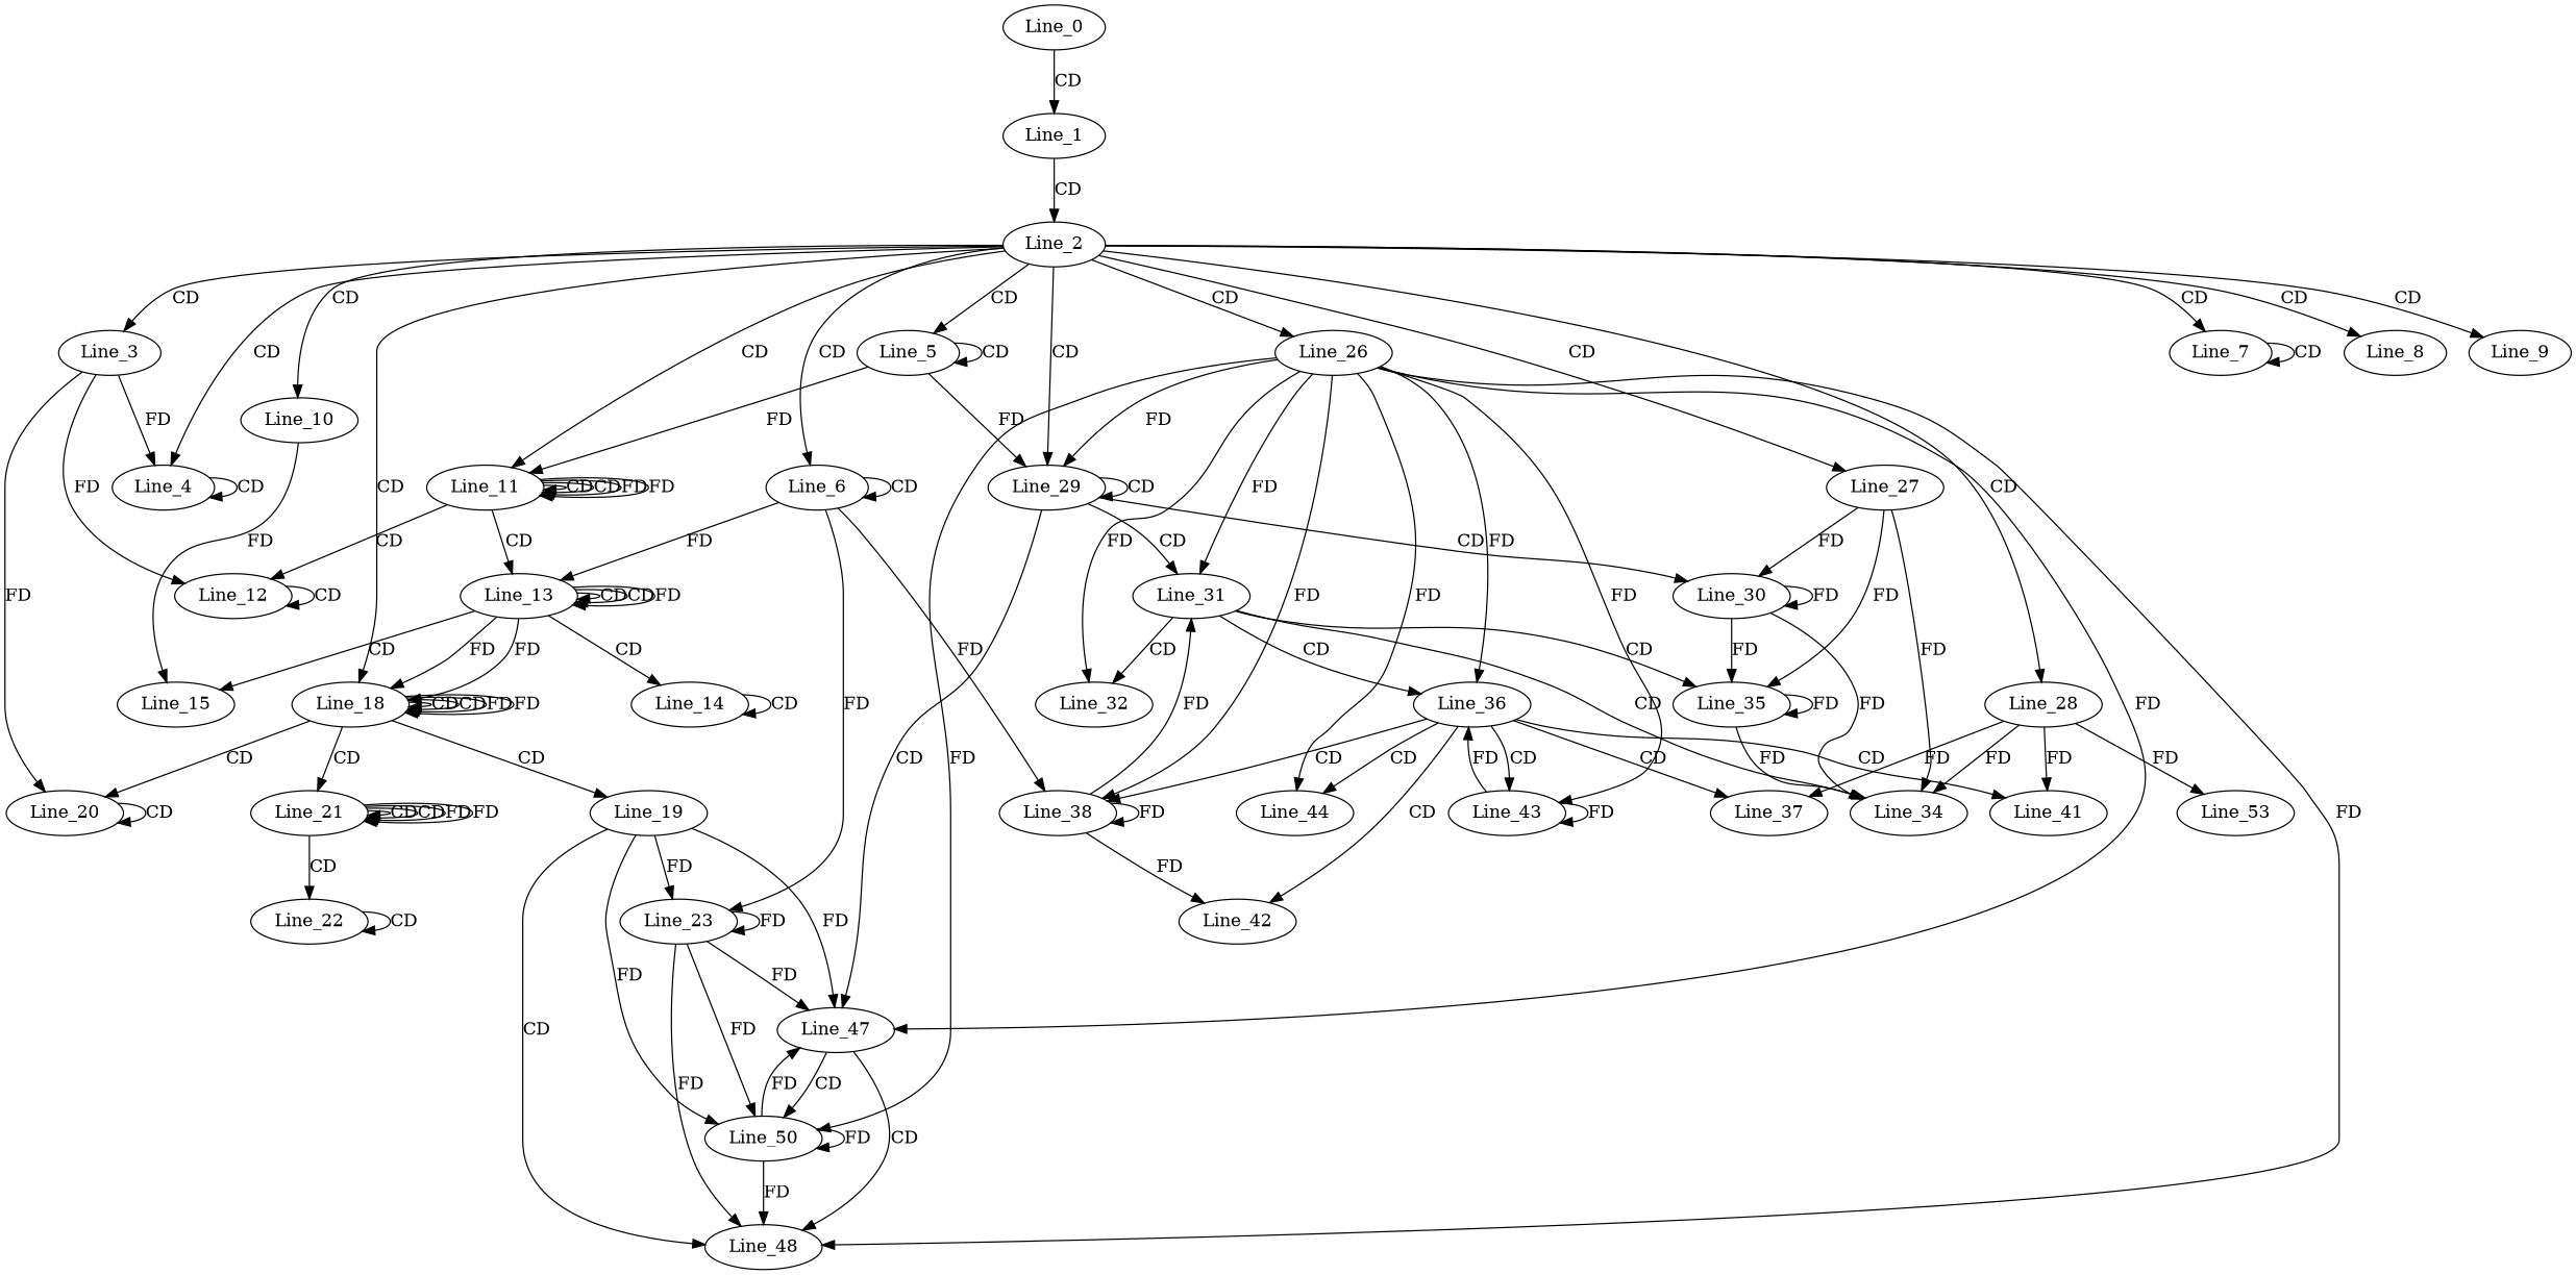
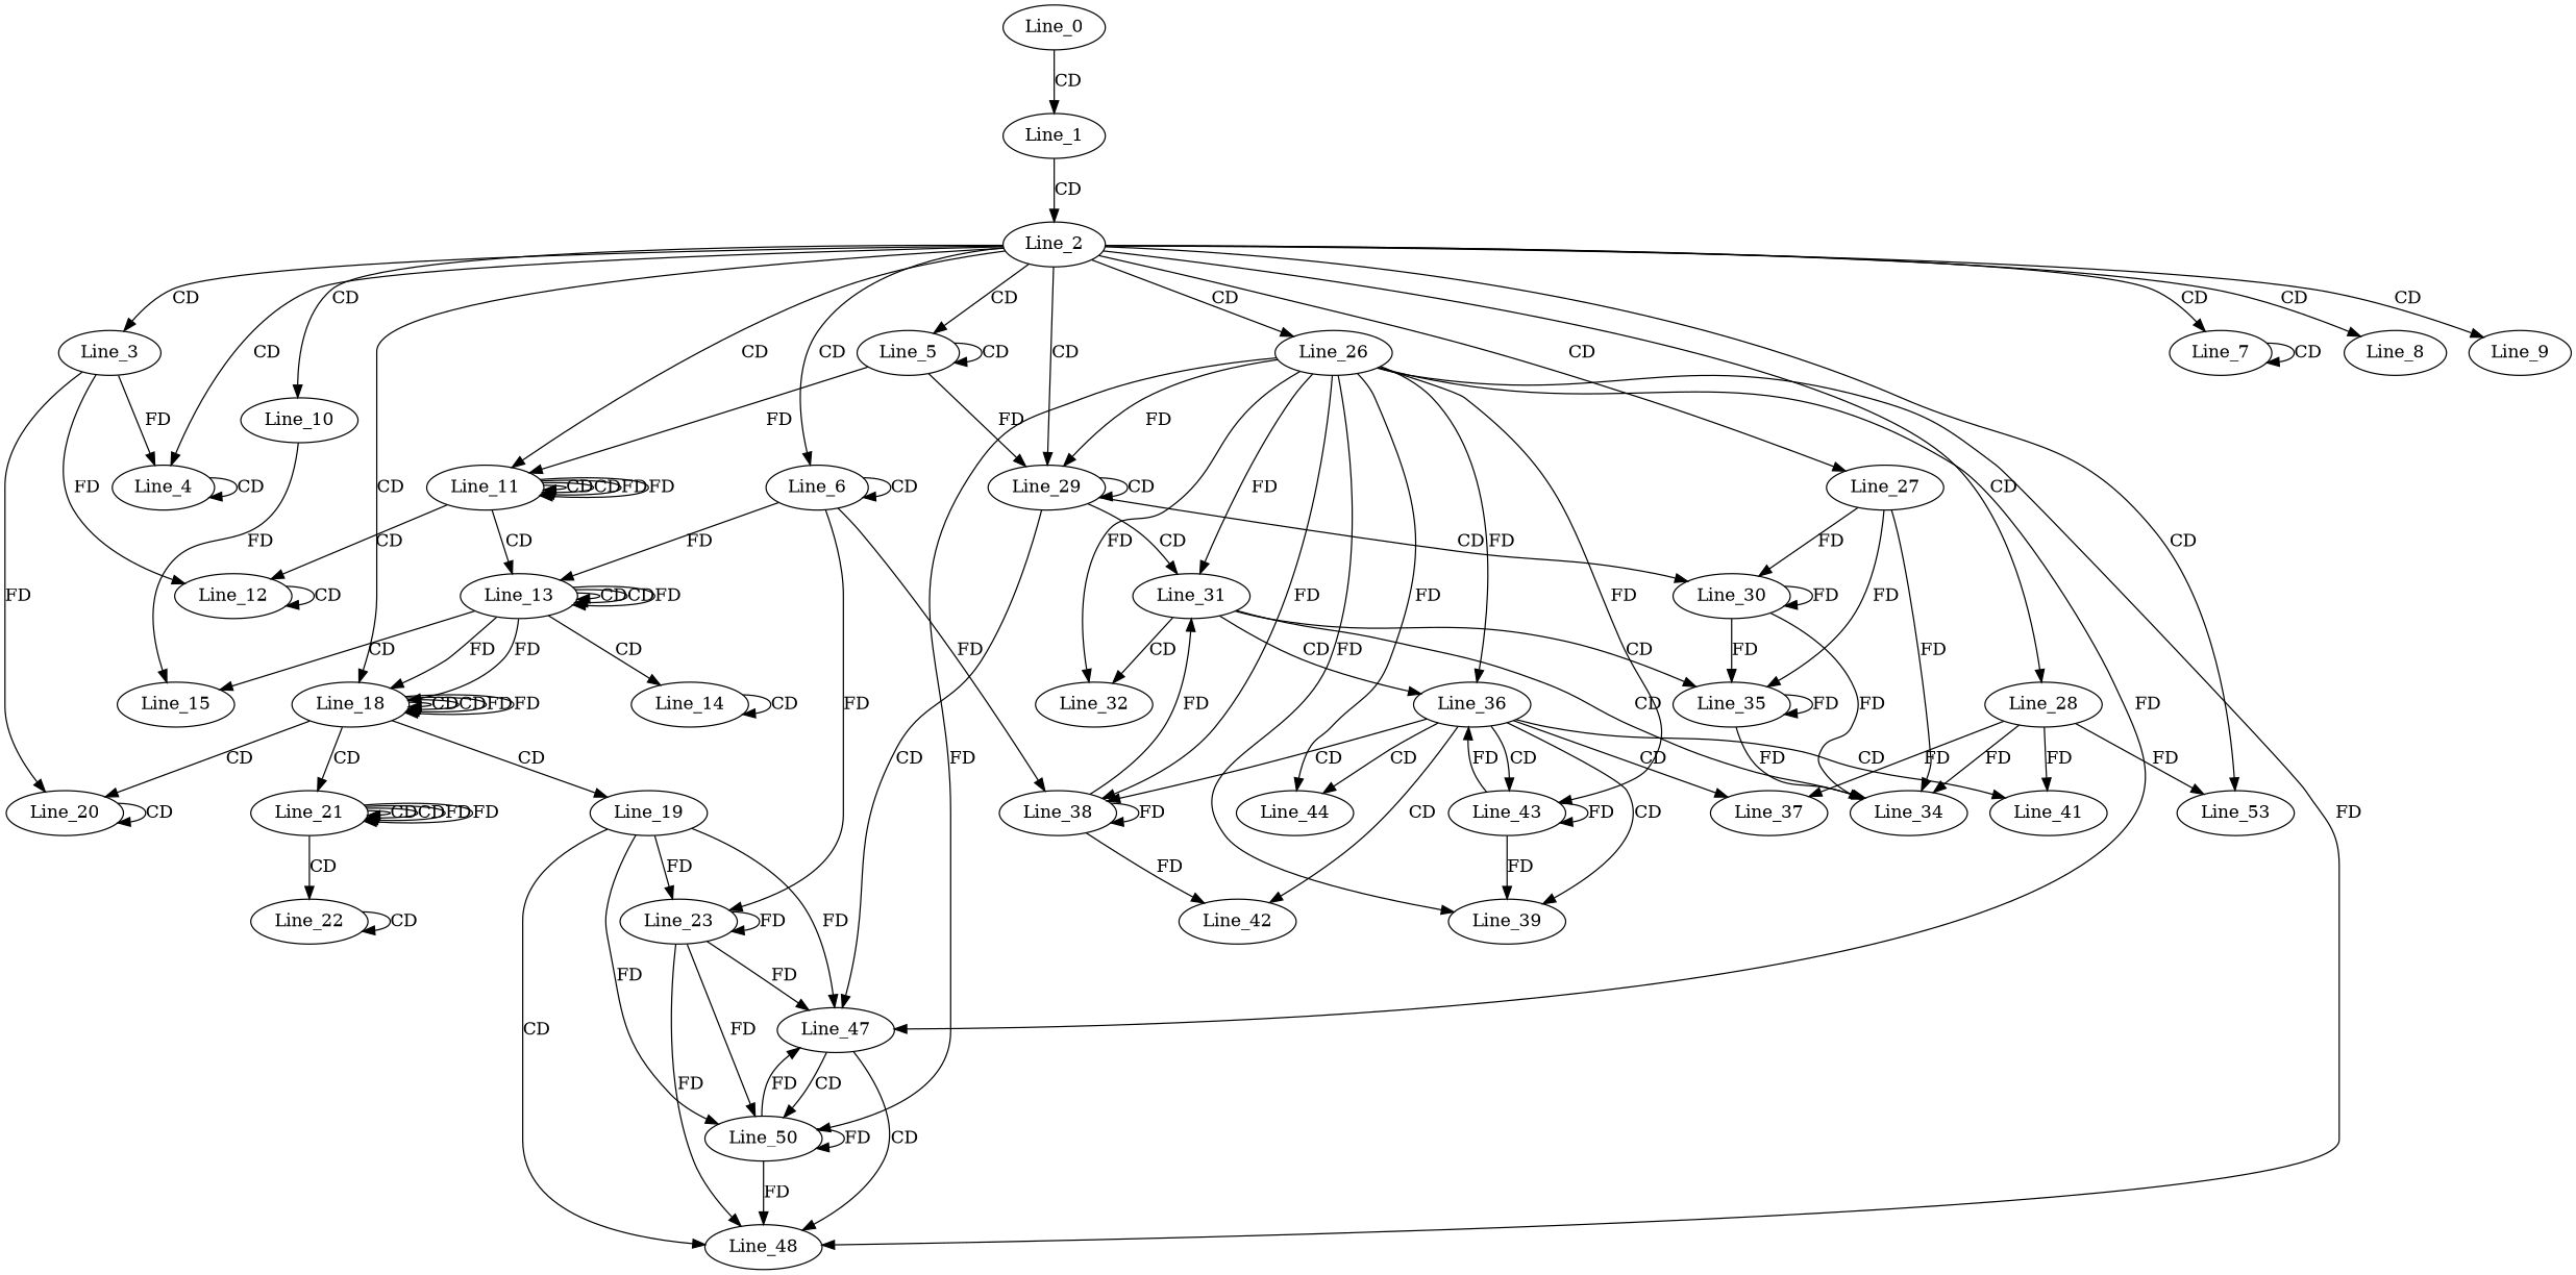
  digraph {
    Line_0
    Line_1
    Line_2
    Line_3
    Line_4
    Line_5
    Line_6
    Line_7
    Line_8
    Line_9
    Line_10
    Line_11
    Line_18
    Line_26
    Line_27
    Line_28
    Line_29
    Line_53
    Line_12
    Line_20
    Line_13
    Line_23
    Line_38
    Line_15
    Line_21
    Line_19
    Line_47
    Line_48
    Line_50
    Line_31
    Line_32
    Line_36
+   Line_39
    Line_43
    Line_44
    Line_30
    Line_34
    Line_35
    Line_37
    Line_41
    Line_14
    Line_42
    Line_22
    Line_0 -> Line_1 [label=CD]
    Line_1 -> Line_2 [label=CD]
    Line_2 -> Line_3 [label=CD]
    Line_2 -> Line_4 [label=CD]
    Line_2 -> Line_5 [label=CD]
    Line_2 -> Line_6 [label=CD]
    Line_2 -> Line_7 [label=CD]
    Line_2 -> Line_8 [label=CD]
    Line_2 -> Line_9 [label=CD]
    Line_2 -> Line_10 [label=CD]
    Line_2 -> Line_11 [label=CD]
    Line_2 -> Line_18 [label=CD]
    Line_2 -> Line_26 [label=CD]
    Line_2 -> Line_27 [label=CD]
    Line_2 -> Line_28 [label=CD]
    Line_2 -> Line_29 [label=CD]
+   Line_2 -> Line_53 [label=CD]
    Line_3 -> Line_4 [label=FD]
    Line_3 -> Line_12 [label=FD]
    Line_3 -> Line_20 [label=FD]
    Line_4 -> Line_4 [label=CD]
    Line_5 -> Line_5 [label=CD]
    Line_5 -> Line_11 [label=FD]
    Line_5 -> Line_29 [label=FD]
    Line_6 -> Line_6 [label=CD]
    Line_6 -> Line_13 [label=FD]
    Line_6 -> Line_23 [label=FD]
    Line_6 -> Line_38 [label=FD]
    Line_7 -> Line_7 [label=CD]
    Line_10 -> Line_15 [label=FD]
    Line_11 -> Line_11 [label=CD]
    Line_11 -> Line_11 [label=CD]
    Line_11 -> Line_11 [label=FD]
    Line_11 -> Line_11 [label=FD]
    Line_11 -> Line_12 [label=CD]
    Line_11 -> Line_13 [label=CD]
    Line_18 -> Line_18 [label=CD]
    Line_18 -> Line_18 [label=CD]
    Line_18 -> Line_18 [label=FD]
    Line_18 -> Line_18 [label=FD]
    Line_18 -> Line_20 [label=CD]
    Line_18 -> Line_21 [label=CD]
    Line_18 -> Line_19 [label=CD]
    Line_26 -> Line_29 [label=FD]
    Line_26 -> Line_38 [label=FD]
    Line_26 -> Line_47 [label=FD]
    Line_26 -> Line_48 [label=FD]
    Line_26 -> Line_50 [label=FD]
    Line_26 -> Line_31 [label=FD]
    Line_26 -> Line_32 [label=FD]
    Line_26 -> Line_36 [label=FD]
+   Line_26 -> Line_39 [label=FD]
    Line_26 -> Line_43 [label=FD]
    Line_26 -> Line_44 [label=FD]
    Line_27 -> Line_30 [label=FD]
    Line_27 -> Line_34 [label=FD]
    Line_27 -> Line_35 [label=FD]
    Line_28 -> Line_53 [label=FD]
    Line_28 -> Line_34 [label=FD]
    Line_28 -> Line_37 [label=FD]
    Line_28 -> Line_41 [label=FD]
    Line_29 -> Line_29 [label=CD]
    Line_29 -> Line_47 [label=CD]
    Line_29 -> Line_31 [label=CD]
    Line_29 -> Line_30 [label=CD]
    Line_12 -> Line_12 [label=CD]
    Line_20 -> Line_20 [label=CD]
    Line_13 -> Line_18 [label=FD]
    Line_13 -> Line_18 [label=FD]
    Line_13 -> Line_13 [label=CD]
    Line_13 -> Line_13 [label=CD]
    Line_13 -> Line_13 [label=FD]
    Line_13 -> Line_15 [label=CD]
    Line_13 -> Line_14 [label=CD]
    Line_23 -> Line_23 [label=FD]
    Line_23 -> Line_47 [label=FD]
    Line_23 -> Line_48 [label=FD]
    Line_23 -> Line_50 [label=FD]
    Line_38 -> Line_38 [label=FD]
    Line_38 -> Line_31 [label=FD]
    Line_38 -> Line_42 [label=FD]
    Line_21 -> Line_21 [label=CD]
    Line_21 -> Line_21 [label=CD]
    Line_21 -> Line_21 [label=FD]
    Line_21 -> Line_21 [label=FD]
    Line_21 -> Line_22 [label=CD]
    Line_19 -> Line_23 [label=FD]
    Line_19 -> Line_47 [label=FD]
    Line_19 -> Line_48 [label=CD]
    Line_19 -> Line_50 [label=FD]
    Line_47 -> Line_48 [label=CD]
    Line_47 -> Line_50 [label=CD]
    Line_50 -> Line_47 [label=FD]
    Line_50 -> Line_48 [label=FD]
    Line_50 -> Line_50 [label=FD]
    Line_31 -> Line_32 [label=CD]
    Line_31 -> Line_36 [label=CD]
    Line_31 -> Line_34 [label=CD]
    Line_31 -> Line_35 [label=CD]
    Line_36 -> Line_38 [label=CD]
+   Line_36 -> Line_39 [label=CD]
    Line_36 -> Line_43 [label=CD]
    Line_36 -> Line_44 [label=CD]
    Line_36 -> Line_37 [label=CD]
    Line_36 -> Line_41 [label=CD]
    Line_36 -> Line_42 [label=CD]
    Line_43 -> Line_36 [label=FD]
+   Line_43 -> Line_39 [label=FD]
    Line_43 -> Line_43 [label=FD]
    Line_30 -> Line_30 [label=FD]
    Line_30 -> Line_34 [label=FD]
    Line_30 -> Line_35 [label=FD]
    Line_35 -> Line_34 [label=FD]
    Line_35 -> Line_35 [label=FD]
    Line_14 -> Line_14 [label=CD]
    Line_22 -> Line_22 [label=CD]
  }
